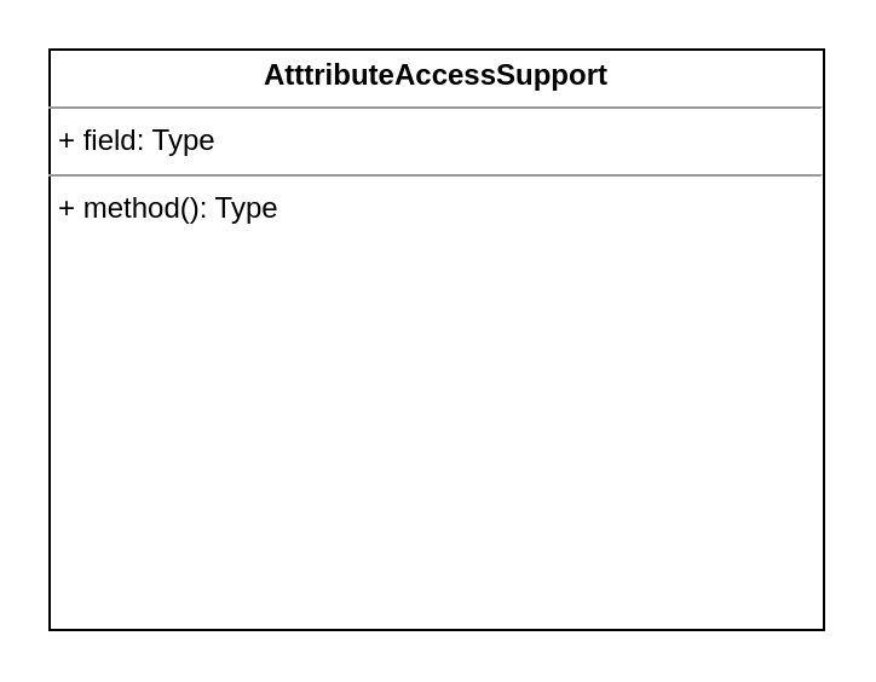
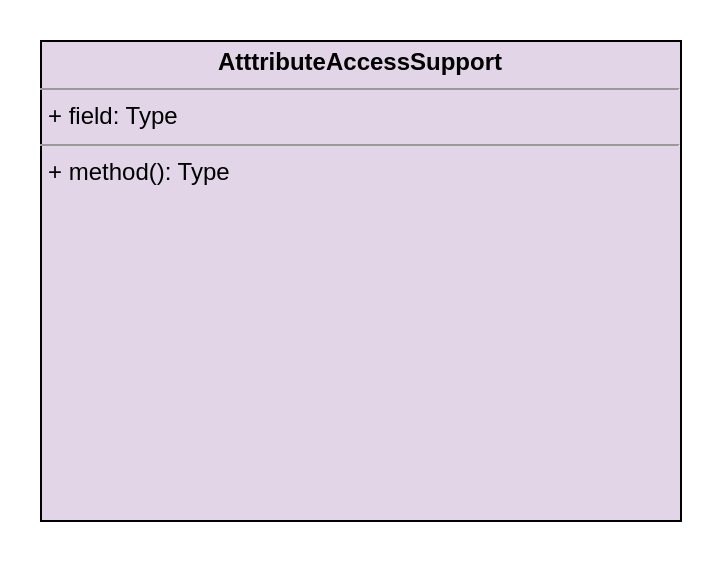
  <mxCell id="0" />
  <mxCell id="1" parent="0" />
- <mxCell id="2" value="&lt;p style=&quot;margin: 0px ; margin-top: 4px ; text-align: center&quot;&gt;&lt;b&gt;AtttributeAccessSupport&lt;/b&gt;&lt;/p&gt;&lt;hr size=&quot;1&quot;&gt;&lt;p style=&quot;margin: 0px ; margin-left: 4px&quot;&gt;+ field: Type&lt;/p&gt;&lt;hr size=&quot;1&quot;&gt;&lt;p style=&quot;margin: 0px ; margin-left: 4px&quot;&gt;+ method(): Type&lt;/p&gt;" style="verticalAlign=top;align=left;overflow=fill;fontSize=12;fontFamily=Helvetica;html=1;" parent="1" vertex="1"><mxGeometry x="20" y="20" width="320" height="240" as="geometry" /></mxCell>
+ <mxCell id="2" value="&lt;p style=&quot;margin: 0px ; margin-top: 4px ; text-align: center&quot;&gt;&lt;b&gt;AtttributeAccessSupport&lt;/b&gt;&lt;/p&gt;&lt;hr size=&quot;1&quot;&gt;&lt;p style=&quot;margin: 0px ; margin-left: 4px&quot;&gt;+ field: Type&lt;/p&gt;&lt;hr size=&quot;1&quot;&gt;&lt;p style=&quot;margin: 0px ; margin-left: 4px&quot;&gt;+ method(): Type&lt;/p&gt;" style="verticalAlign=top;align=left;overflow=fill;fontSize=12;fontFamily=Helvetica;html=1;fillColor=#e1d5e7;" parent="1" vertex="1"><mxGeometry x="20" y="20" width="320" height="240" as="geometry" /></mxCell>
